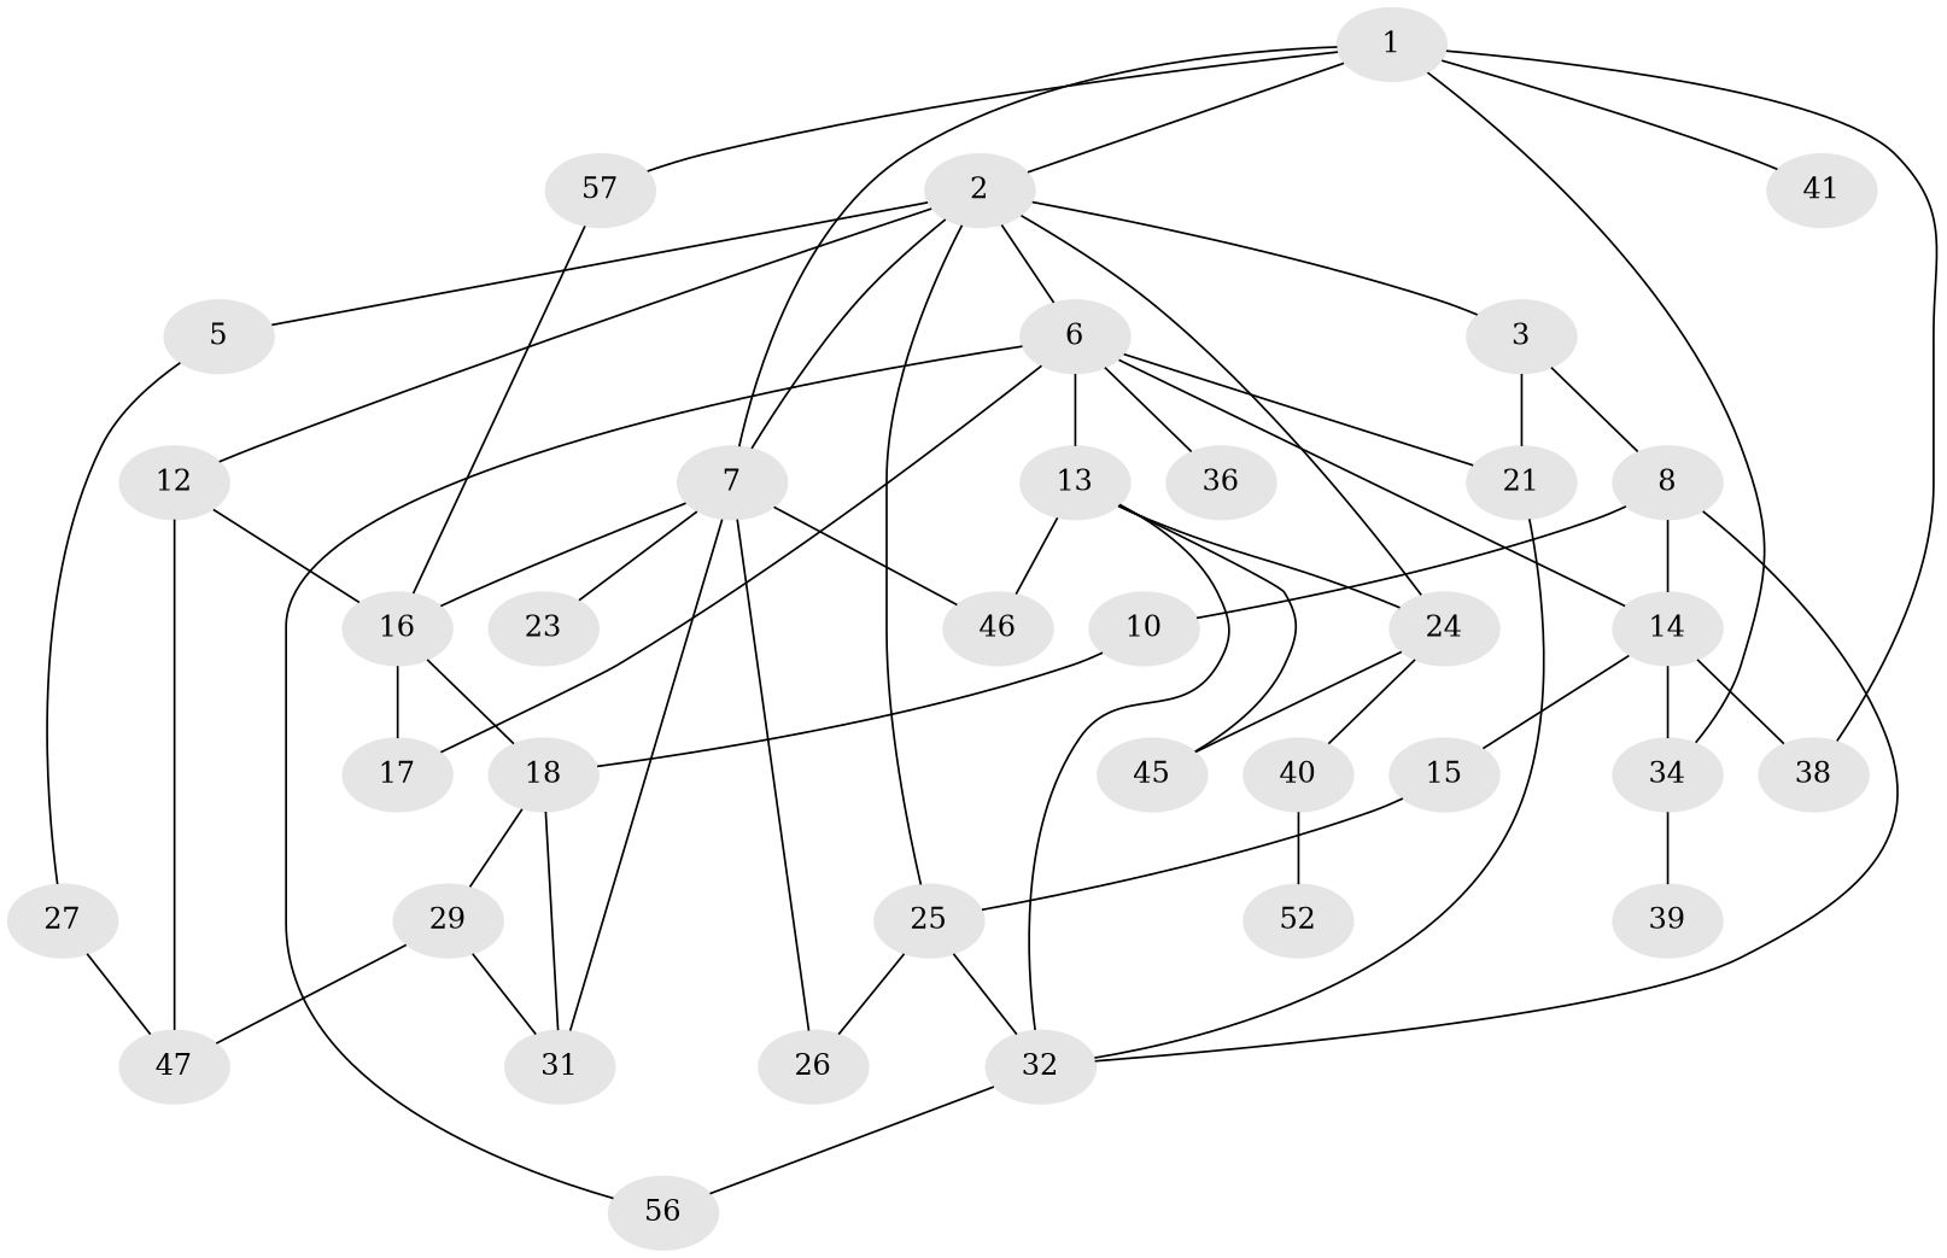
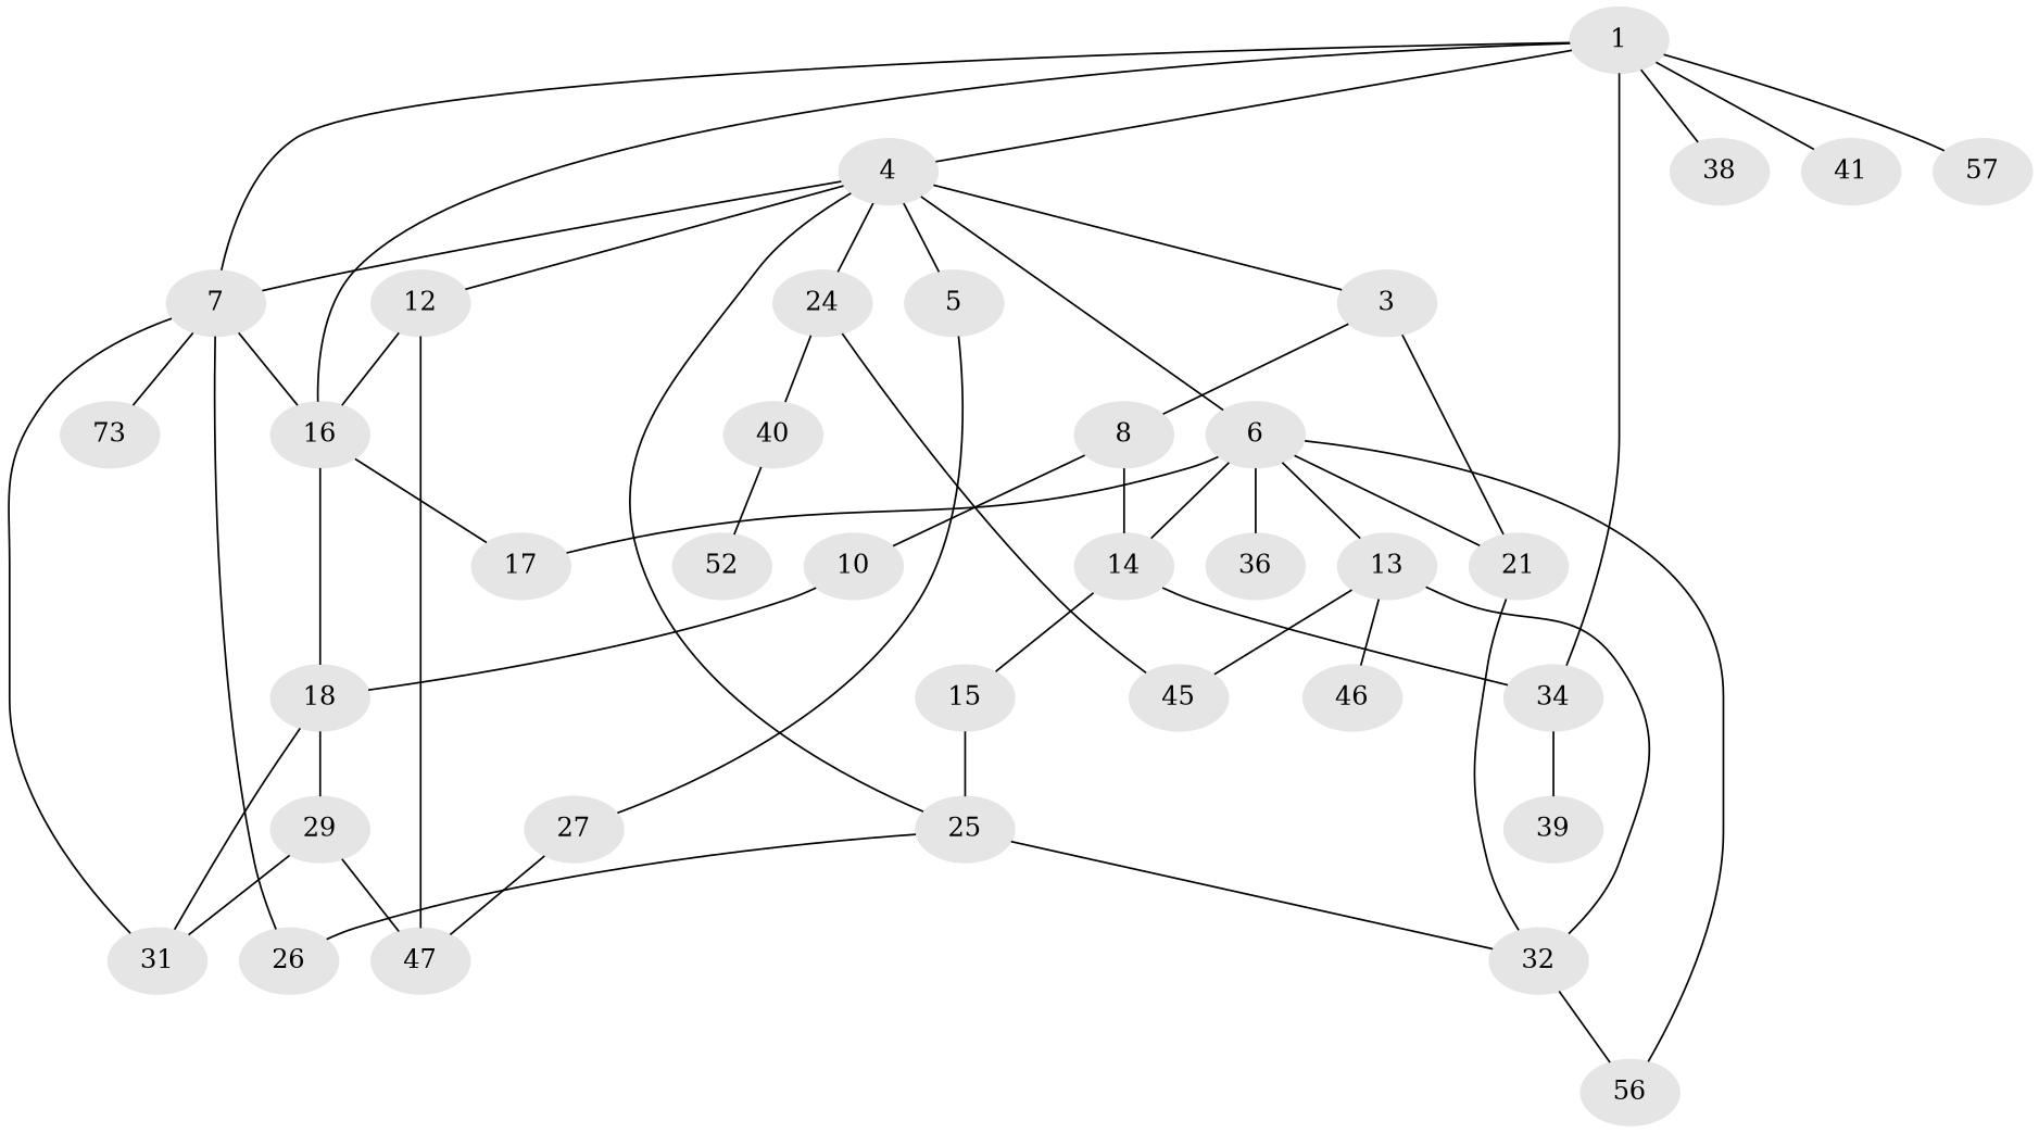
  graph {
    node [color=gray90 style=filled]
    1 [super="+54"]
-   2 [super="+4"]
+   2 [super="+4" label=4]
    7 [super="+22"]
    16 [super="+51"]
    34 [super="+53"]
    38
    41
    57
    3
    5 [super="+20"]
    6 [super="+11"]
    12 [super="+28"]
    24 [super="+48"]
    25 [super="+37"]
-   23
+   23 [label=73]
    26
    31 [super="+49"]
    46 [super="+50"]
    17
    18 [super="+33"]
    39
    8 [super="+9"]
    21 [super="+43"]
    27 [super="+58"]
    13 [super="+19"]
    14
    36
    n28 [label=56]
    47 [super="+56"]
    45
    40 [super="+55"]
    32 [super="+42"]
    10 [super="+35"]
    15 [super="+30"]
    29 [super="+44"]
    52
    1 -- 2
    1 -- 7
-   57 -- 16
+   1 -- 16
    1 -- 34
    1 -- 38
    1 -- 41
    1 -- 57
    2 -- 7
    2 -- 3
    2 -- 5
    2 -- 6
    2 -- 12
    2 -- 24
    2 -- 25
    7 -- 16
    7 -- 23
    7 -- 26
    7 -- 31
-   7 -- 46
    16 -- 17
    16 -- 18
    34 -- 39
    3 -- 8
    3 -- 21 [weight=2]
    5 -- 27
    6 -- 17
    6 -- 21
    6 -- 13
    6 -- 14
    6 -- 36
    6 -- n28
    12 -- 16
    12 -- 47 [weight=2]
    24 -- 45
    24 -- 40
    25 -- 26
    25 -- 32
    18 -- 31
    18 -- 29
    8 -- 14
-   8 -- 32
    8 -- 10
    21 -- 32
    27 -- 47
-   13 -- 24
    13 -- 46 [weight=2]
    13 -- 45
    13 -- 32
    14 -- 34
-   14 -- 38
    14 -- 15
    40 -- 52
    32 -- n28
    10 -- 18
    15 -- 25 [weight=2]
    29 -- 31
    29 -- 47
  }
